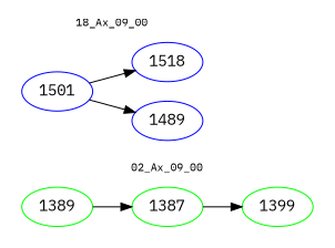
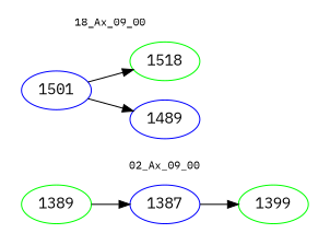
  digraph {
    fontname="IBM Plex Mono"
    rankdir=LR
    node [color=green fontname="IBM Plex Mono"]
    edge [color=black fontname="IBM Plex Mono"]
    n1 [label=1389]
-   n2 [label=1387]
+   n2 [color=blue label=1387]
    n3 [label=1399]
    n4 [color=blue label=1501]
    n5 [color=blue label=1489]
-   n6 [color=blue label=1518]
+   n6 [label=1518]
    subgraph cluster_1 {
      color=white
      fontsize=10
      label="02_Ax_09_00"
      n1
      n2
      n3
    }
    subgraph cluster_2 {
      color=white
      fontsize=10
      label="18_Ax_09_00"
      n4
      n5
      n6
    }
    n1 -> n2
    n2 -> n3
    n4 -> n5
    n4 -> n6
  }
